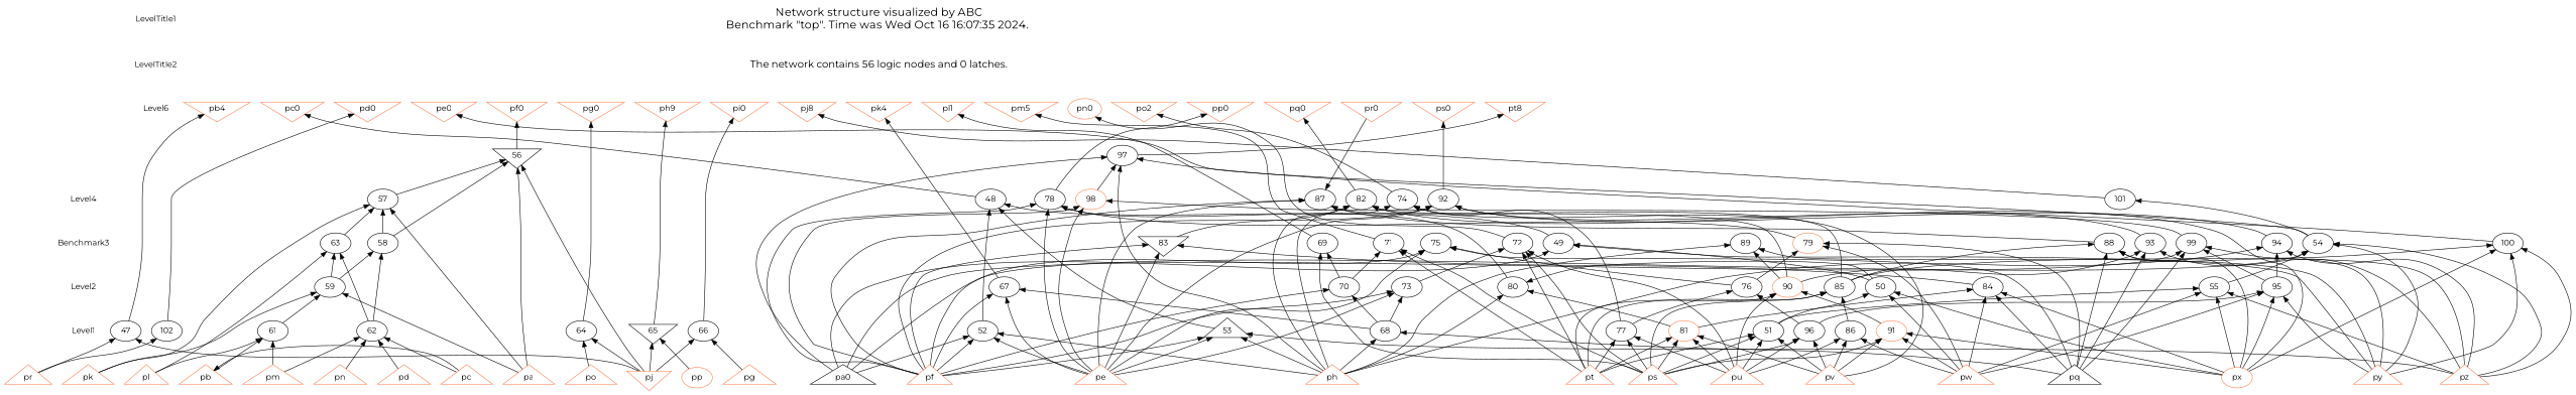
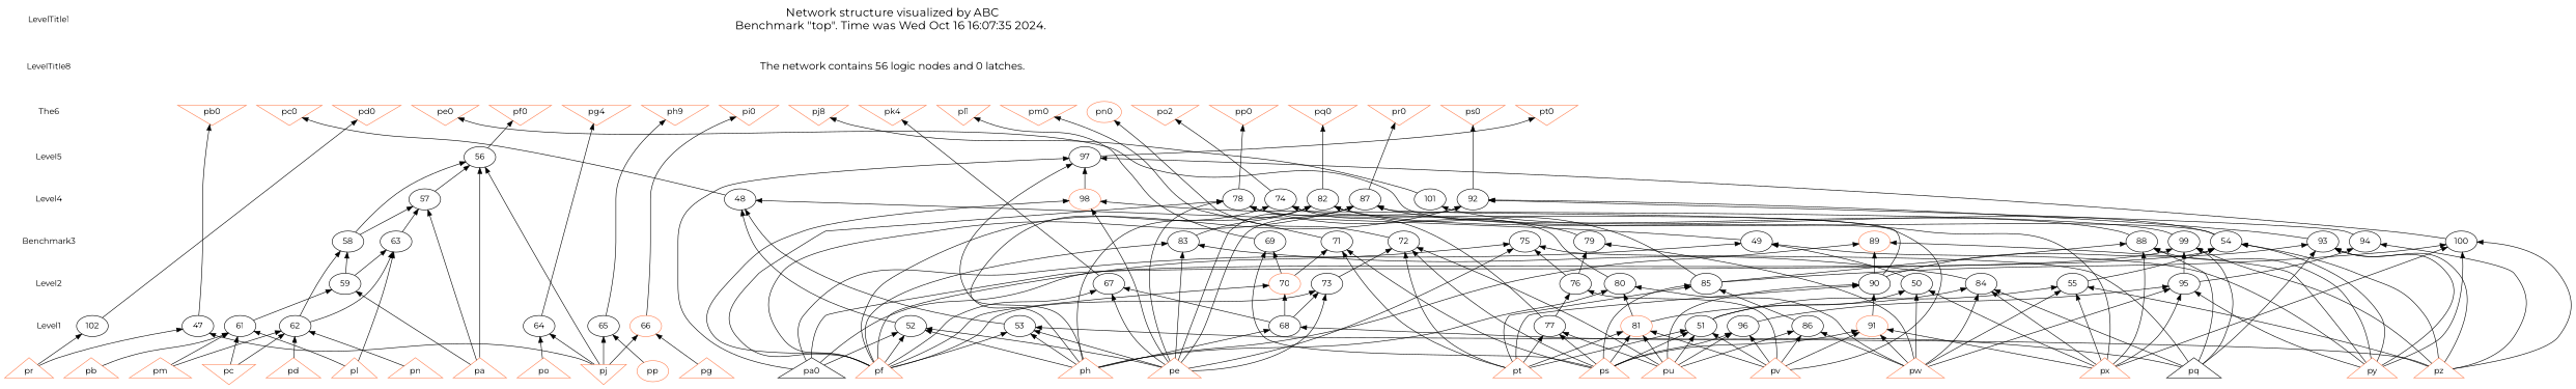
  digraph {
    fontname=Montserrat
    node [fontname=Montserrat shape=ellipse]
    edge [dir=back fontname=Montserrat style=solid]
    LevelTitle1 [shape=plaintext]
-   LevelTitle2 [shape=plaintext]
-   Level6 [shape=plaintext]
+   LevelTitle2 [shape=plaintext label=LevelTitle8]
+   Level6 [shape=plaintext label=The6]
+   Level5 [shape=plaintext]
    Level4 [shape=plaintext]
    n6 [label=Benchmark3 shape=plaintext]
    Level2 [shape=plaintext]
    Level1 [color=coral shape=plaintext]
    n9 [fontsize=20 label="Network structure visualized by ABC\nBenchmark \"top\". Time was Wed Oct 16 16:07:35 2024. " shape=plaintext]
    n10 [fontsize=18 label="The network contains 56 logic nodes and 0 latches.\n" shape=plaintext]
-   n11 [color=coral fillcolor=coral label=pb4 shape=invtriangle]
+   n11 [color=coral fillcolor=coral label=pb0 shape=invtriangle]
    n12 [color=coral fillcolor=coral label=pc0 shape=invtriangle]
    n13 [color=coral fillcolor=coral label=pd0 shape=invtriangle]
    n14 [color=coral fillcolor=coral label=pe0 shape=invtriangle]
    n15 [color=coral fillcolor=coral label=pf0 shape=invtriangle]
-   n16 [color=coral fillcolor=coral label=pg0 shape=invtriangle]
+   n16 [color=coral fillcolor=coral label=pg4 shape=invtriangle]
    n17 [color=coral fillcolor=coral label=ph9 shape=invtriangle]
    n18 [color=coral fillcolor=coral label=pi0 shape=invtriangle]
    n19 [color=coral fillcolor=coral label=pj8 shape=invtriangle]
    n20 [color=coral fillcolor=coral label=pk4 shape=invtriangle]
    n21 [color=coral fillcolor=coral label=pl1 shape=invtriangle]
-   n22 [color=coral fillcolor=coral label=pm5 shape=invtriangle]
+   n22 [color=coral fillcolor=coral label=pm0 shape=invtriangle]
    n23 [color=coral fillcolor=coral label=pn0]
    n24 [color=coral fillcolor=coral label=po2 shape=invtriangle]
    n25 [color=coral fillcolor=coral label=pp0 shape=invtriangle]
    n26 [color=coral fillcolor=coral label=pq0 shape=invtriangle]
    n27 [color=coral fillcolor=coral label=pr0 shape=invtriangle]
    n28 [color=coral fillcolor=coral label=ps0 shape=invtriangle]
-   n29 [color=coral fillcolor=coral label=pt8 shape=invtriangle]
-   n30 [label="56\n" shape=invtriangle]
+   n29 [color=coral fillcolor=coral label=pt0 shape=invtriangle]
+   n30 [label="56\n"]
    n31 [label="97\n"]
    n32 [label="48\n"]
    n33 [label="57\n"]
    n34 [label="74\n"]
    n35 [label="78\n"]
    n36 [label="82\n"]
    n37 [label="87\n"]
    n38 [label="92\n"]
    n39 [color=coral label="98\n"]
    n40 [label="101\n"]
    n41 [label="49\n"]
    n42 [label="54\n"]
    n43 [label="58\n"]
    n44 [label="63\n"]
    n45 [label="69\n"]
    n46 [label="71\n"]
    n47 [label="72\n"]
    n48 [label="75\n"]
-   n49 [label="79\n" color=coral]
-   n50 [label="83\n" shape=invtriangle]
+   n49 [label="79\n"]
+   n50 [label="83\n"]
    n51 [label="88\n"]
-   n52 [label="89\n"]
+   n52 [label="89\n" color=coral]
    n53 [label="93\n"]
    n54 [label="94\n"]
    n55 [label="99\n"]
    n56 [label="100\n"]
    n57 [label="50\n"]
    n58 [label="55\n"]
    n59 [label="59\n"]
    n60 [label="67\n"]
-   n61 [label="70\n"]
+   n61 [label="70\n" color=coral]
    n62 [label="73\n"]
    n63 [label="76\n"]
    n64 [label="80\n"]
    n65 [label="84\n"]
    n66 [label="85\n"]
-   n67 [label="90\n" color=coral]
+   n67 [label="90\n"]
    n68 [label="95\n"]
    n69 [label="47\n"]
    n70 [label="51\n"]
    n71 [label="52\n"]
-   n72 [label="53\n" shape=triangle]
+   n72 [label="53\n"]
    n73 [label="61\n"]
    n74 [label="62\n"]
    n75 [label="64\n"]
-   n76 [label="65\n" shape=invtriangle]
-   n77 [label="66\n"]
+   n76 [label="65\n"]
+   n77 [label="66\n" color=coral]
    n78 [label="68\n"]
    n79 [label="77\n"]
    n80 [color=coral label="81\n"]
    n81 [label="86\n"]
    n82 [color=coral label="91\n"]
    n83 [label="96\n"]
    n84 [label="102\n"]
    n85 [color=coral fillcolor=coral label=pp]
    n86 [color=black fillcolor=coral label=pa0 shape=triangle]
    n87 [color=black fillcolor=coral label=pq shape=triangle]
    n88 [color=coral fillcolor=coral label=pr shape=triangle]
    n89 [color=coral fillcolor=coral label=ps shape=triangle]
    n90 [color=coral fillcolor=coral label=pt shape=triangle]
    n91 [color=coral fillcolor=coral label=pu shape=triangle]
    n92 [color=coral fillcolor=coral label=pv shape=triangle]
    n93 [color=coral fillcolor=coral label=pw shape=triangle]
-   n94 [color=coral fillcolor=coral label=px]
+   n94 [color=coral fillcolor=coral label=px shape=triangle]
    n95 [color=coral fillcolor=coral label=py shape=triangle]
    n96 [color=coral fillcolor=coral label=pz shape=triangle]
    n97 [color=coral fillcolor=coral label=pa shape=triangle]
    n98 [color=coral fillcolor=coral label=pb shape=triangle]
-   n99 [color=coral fillcolor=coral label=pc shape=triangle]
+   n99 [color=coral fillcolor=coral label=pc shape=invtriangle]
    n100 [color=coral fillcolor=coral label=pd shape=triangle]
    n101 [color=coral fillcolor=coral label=pe shape=triangle]
    n102 [color=coral fillcolor=coral label=pf shape=triangle]
    n103 [color=coral fillcolor=coral label=pg shape=triangle]
    n104 [color=coral fillcolor=coral label=ph shape=triangle]
    n105 [color=coral fillcolor=coral label=pj shape=invtriangle]
-   n106 [color=coral fillcolor=coral label=pk shape=triangle]
    n107 [color=coral fillcolor=coral label=pl shape=triangle]
    n108 [color=coral fillcolor=coral label=pm shape=triangle]
    n109 [color=coral fillcolor=coral label=pn shape=triangle]
    n110 [color=coral fillcolor=coral label=po shape=triangle]
    subgraph sub_1 {
      LevelTitle1
      LevelTitle2
      Level6
+     Level5
      Level4
      n6
      Level2
      Level1
    }
    subgraph sub_2 {
      rank=same
      LevelTitle1
      n9
    }
    subgraph sub_3 {
      rank=same
      LevelTitle2
      n10
    }
    subgraph sub_4 {
      rank=same
      Level6
      n11
      n12
      n13
      n14
      n15
      n16
      n17
      n18
      n19
      n20
      n21
      n22
      n23
      n24
      n25
      n26
      n27
      n28
      n29
    }
    subgraph sub_5 {
      rank=same
+     Level5
      n30
      n31
    }
    subgraph sub_6 {
      rank=same
      Level4
      n32
      n33
      n34
      n35
      n36
      n37
      n38
      n39
      n40
    }
    subgraph sub_7 {
      rank=same
      n6
      n41
      n42
      n43
      n44
      n45
      n46
      n47
      n48
      n49
      n50
      n51
      n52
      n53
      n54
      n55
      n56
    }
    subgraph sub_8 {
      rank=same
      Level2
      n57
      n58
      n59
      n60
      n61
      n62
      n63
      n64
      n65
      n66
      n67
      n68
    }
    subgraph sub_9 {
      rank=same
      Level1
      n69
      n70
      n71
      n72
      n73
      n74
      n75
      n76
      n77
      n78
      n79
      n80
      n81
      n82
      n83
      n84
    }
    subgraph sub_10 {
      rank=same
      n85
      n86
      n87
      n88
      n89
      n90
      n91
      n92
      n93
      n94
      n95
      n96
      n97
      n98
      n99
      n100
      n101
      n102
      n103
      n104
      n105
-     n106
      n107
      n108
      n109
      n110
    }
    LevelTitle1 -> LevelTitle2 [style=invis]
    LevelTitle2 -> Level6 [style=invis]
+   Level6 -> Level5 [style=invis]
+   Level5 -> Level4 [style=invis]
    Level4 -> n6 [style=invis]
    n6 -> Level2 [style=invis]
    Level2 -> Level1 [style=invis]
    n9 -> n10 [style=invis]
    n10 -> n11 [style=invis]
    n10 -> n12 [style=invis]
    n10 -> n13 [style=invis]
    n10 -> n14 [style=invis]
    n10 -> n15 [style=invis]
    n10 -> n16 [style=invis]
    n10 -> n17 [style=invis]
    n10 -> n18 [style=invis]
    n10 -> n19 [style=invis]
    n10 -> n20 [style=invis]
    n10 -> n21 [style=invis]
    n10 -> n22 [style=invis]
    n10 -> n23 [style=invis]
    n10 -> n24 [style=invis]
    n10 -> n25 [style=invis]
    n10 -> n26 [style=invis]
    n10 -> n27 [style=invis]
    n10 -> n28 [style=invis]
    n10 -> n29 [style=invis]
    n11 -> n12 [style=invis]
    n11 -> n69
    n12 -> n13 [style=invis]
    n12 -> n32
    n13 -> n14 [style=invis]
    n13 -> n84
    n14 -> n15 [style=invis]
    n14 -> n42
    n15 -> n16 [style=invis]
    n15 -> n30
    n16 -> n17 [style=invis]
    n16 -> n75
    n17 -> n18 [style=invis]
    n17 -> n76
    n18 -> n19 [style=invis]
    n18 -> n77
    n19 -> n20 [style=invis]
    n19 -> n40
    n20 -> n21 [style=invis]
    n20 -> n60
    n21 -> n22 [style=invis]
    n21 -> n45
    n22 -> n23 [style=invis]
    n22 -> n46
    n23 -> n24 [style=invis]
    n23 -> n47
    n24 -> n25 [style=invis]
    n24 -> n34
    n25 -> n26 [style=invis]
    n25 -> n35
    n26 -> n27 [style=invis]
    n26 -> n36
    n27 -> n28 [style=invis]
-   n37 -> n27
+   n27 -> n37
    n28 -> n29 [style=invis]
    n28 -> n38
    n29 -> n31
    n30 -> n33
    n30 -> n43
    n30 -> n97
    n30 -> n105
    n31 -> n39
    n31 -> n56
    n31 -> n86
    n31 -> n104
    n32 -> n41
    n32 -> n71
    n32 -> n72
    n33 -> n43
    n33 -> n44
    n33 -> n97
-   n33 -> n106
    n34 -> n79
    n34 -> n92
    n34 -> n104
    n35 -> n49
    n35 -> n64
    n35 -> n101
    n35 -> n102
    n36 -> n50
    n36 -> n66
    n36 -> n94
    n36 -> n104
    n37 -> n51
    n37 -> n67
    n37 -> n101
    n37 -> n102
    n38 -> n53
    n38 -> n54
    n38 -> n101
    n38 -> n102
    n39 -> n55
    n39 -> n101
    n39 -> n102
    n40 -> n42
    n41 -> n57
    n41 -> n86
    n41 -> n95
    n42 -> n58
    n42 -> n86
    n42 -> n95
    n42 -> n96
    n43 -> n59
    n43 -> n74
    n44 -> n59
    n44 -> n74
    n44 -> n107
    n45 -> n61
    n45 -> n89
    n46 -> n61
    n46 -> n89
    n46 -> n90
    n47 -> n62
    n47 -> n89
    n47 -> n90
    n47 -> n91
    n48 -> n63
    n48 -> n87
    n48 -> n101
    n48 -> n102
    n49 -> n63
-   n49 -> n87
    n49 -> n93
    n50 -> n65
    n50 -> n101
    n50 -> n102
    n51 -> n66
    n51 -> n87
    n51 -> n94
    n51 -> n95
    n52 -> n67
    n52 -> n95
    n52 -> n104
    n53 -> n67
    n53 -> n87
+   n53 -> n95
    n53 -> n96
    n54 -> n68
    n54 -> n96
-   n54 -> n104
    n55 -> n68
    n55 -> n86
    n55 -> n87
    n55 -> n96
    n56 -> n66
    n56 -> n94
    n56 -> n95
    n56 -> n96
    n57 -> n70
    n57 -> n93
    n57 -> n94
    n58 -> n70
    n58 -> n93
    n58 -> n94
    n58 -> n96
    n59 -> n73
    n59 -> n97
-   n59 -> n106
    n60 -> n78
    n60 -> n101
    n60 -> n102
    n61 -> n78
    n61 -> n102
    n62 -> n78
    n62 -> n101
    n62 -> n102
    n63 -> n79
-   n63 -> n83
+   n63 -> n92
    n64 -> n80
-   n64 -> n57
+   n64 -> n93
    n64 -> n104
    n65 -> n80
    n65 -> n87
    n65 -> n93
    n65 -> n94
    n66 -> n81
    n66 -> n89
    n66 -> n90
    n67 -> n82
    n67 -> n90
    n67 -> n91
    n68 -> n83
    n68 -> n93
    n68 -> n94
    n68 -> n95
    n69 -> n88
    n69 -> n105
    n70 -> n89
    n70 -> n90
    n70 -> n91
    n70 -> n92
    n71 -> n86
    n71 -> n101
    n71 -> n102
    n71 -> n104
    n72 -> n96
    n72 -> n101
    n72 -> n102
    n72 -> n104
    n73 -> n98
-   n98 -> n99
+   n73 -> n99
    n73 -> n107
    n73 -> n108
    n74 -> n99
    n74 -> n100
    n74 -> n108
    n74 -> n109
    n75 -> n105
    n75 -> n110
    n76 -> n85
    n76 -> n105
    n77 -> n103
    n77 -> n105
    n78 -> n87
    n78 -> n104
    n79 -> n89
    n79 -> n90
    n79 -> n91
    n80 -> n89
    n80 -> n90
    n80 -> n91
    n80 -> n92
    n81 -> n91
    n81 -> n92
    n81 -> n93
    n82 -> n89
    n82 -> n92
    n82 -> n93
    n82 -> n94
    n83 -> n89
    n83 -> n91
    n83 -> n92
    n84 -> n88
  }
